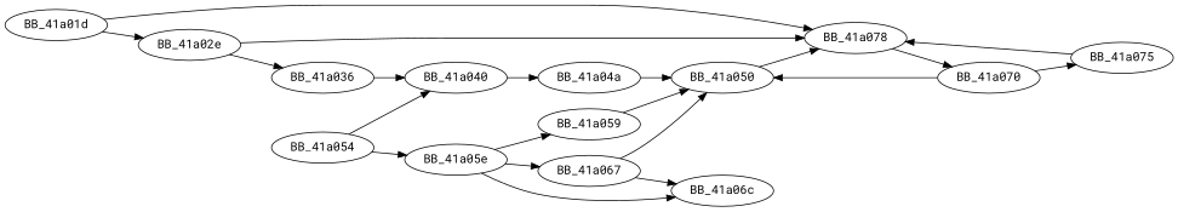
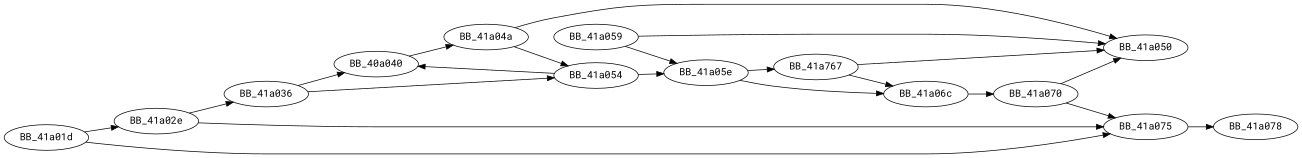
  digraph {
    fontname="Roboto Mono"
    rankdir=LR
    node [fontname="Roboto Mono"]
    edge [fontname="Roboto Mono"]
    BB_41a01d
    BB_41a02e
    BB_41a075
    BB_41a036
    BB_41a078
-   BB_41a040
+   BB_41a040 [label=BB_40a040]
    BB_41a054
    BB_41a04a
    BB_41a05e
    BB_41a050
    BB_41a059
-   BB_41a067
+   BB_41a067 [label=BB_41a767]
    BB_41a06c
    BB_41a070
    BB_41a01d -> BB_41a02e
-   BB_41a01d -> BB_41a078
-   BB_41a02e -> BB_41a078
+   BB_41a01d -> BB_41a075
+   BB_41a02e -> BB_41a075
    BB_41a02e -> BB_41a036
    BB_41a075 -> BB_41a078
    BB_41a036 -> BB_41a040
+   BB_41a036 -> BB_41a054
    BB_41a040 -> BB_41a04a
    BB_41a054 -> BB_41a040
    BB_41a054 -> BB_41a05e
+   BB_41a04a -> BB_41a054
    BB_41a04a -> BB_41a050
    BB_41a05e -> BB_41a067
    BB_41a05e -> BB_41a06c
-   BB_41a050 -> BB_41a078
-   BB_41a05e -> BB_41a059
+   BB_41a059 -> BB_41a05e
    BB_41a059 -> BB_41a050
    BB_41a067 -> BB_41a050
    BB_41a067 -> BB_41a06c
-   BB_41a078 -> BB_41a070
+   BB_41a06c -> BB_41a070
    BB_41a070 -> BB_41a075
    BB_41a070 -> BB_41a050
  }
